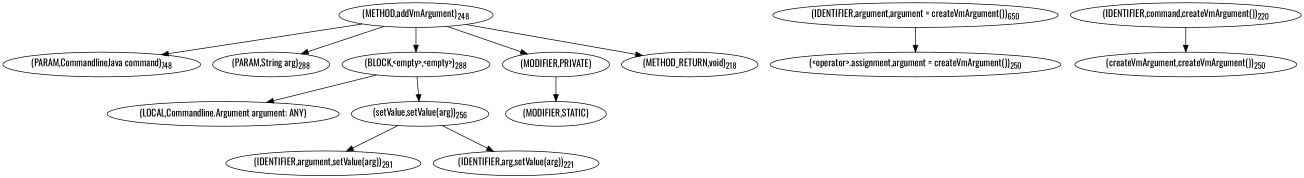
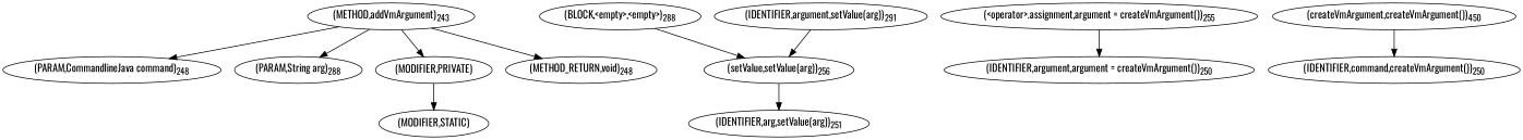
  digraph {
    fontname=Oswald
    node [fontname=Oswald]
    edge [fontname=Oswald]
-   n1 [label=<(METHOD,addVmArgument)<SUB>248</SUB>>]
-   n2 [label=<(PARAM,CommandlineJava command)<SUB>748</SUB>>]
+   n1 [label=<(METHOD,addVmArgument)<SUB>243</SUB>>]
+   n2 [label=<(PARAM,CommandlineJava command)<SUB>248</SUB>>]
    n3 [label=<(PARAM,String arg)<SUB>288</SUB>>]
    n4 [label=<(BLOCK,&lt;empty&gt;,&lt;empty&gt;)<SUB>288</SUB>>]
    n5 [label=<(MODIFIER,PRIVATE)>]
-   n6 [label=<(METHOD_RETURN,void)<SUB>218</SUB>>]
-   n7 [label=<(LOCAL,Commandline.Argument argument: ANY)>]
+   n6 [label=<(METHOD_RETURN,void)<SUB>248</SUB>>]
    n8 [label=<(setValue,setValue(arg))<SUB>256</SUB>>]
    n9 [label=<(MODIFIER,STATIC)>]
-   n10 [label=<(&lt;operator&gt;.assignment,argument = createVmArgument())<SUB>250</SUB>>]
-   n11 [label=<(IDENTIFIER,argument,argument = createVmArgument())<SUB>650</SUB>>]
+   n10 [label=<(&lt;operator&gt;.assignment,argument = createVmArgument())<SUB>255</SUB>>]
+   n11 [label=<(IDENTIFIER,argument,argument = createVmArgument())<SUB>250</SUB>>]
    n12 [label=<(IDENTIFIER,argument,setValue(arg))<SUB>291</SUB>>]
-   n13 [label=<(IDENTIFIER,arg,setValue(arg))<SUB>221</SUB>>]
-   n14 [label=<(createVmArgument,createVmArgument())<SUB>250</SUB>>]
-   n15 [label=<(IDENTIFIER,command,createVmArgument())<SUB>220</SUB>>]
+   n13 [label=<(IDENTIFIER,arg,setValue(arg))<SUB>251</SUB>>]
+   n14 [label=<(createVmArgument,createVmArgument())<SUB>450</SUB>>]
+   n15 [label=<(IDENTIFIER,command,createVmArgument())<SUB>250</SUB>>]
    n1 -> n2
    n1 -> n3
-   n1 -> n4
    n1 -> n5
    n1 -> n6
-   n4 -> n7
    n4 -> n8
    n5 -> n9
-   n8 -> n12
+   n12 -> n8
    n8 -> n13
-   n11 -> n10
-   n15 -> n14
+   n10 -> n11
+   n14 -> n15
  }
